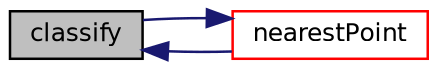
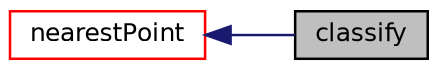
  digraph {
    rankdir=LR
    fontname="DejaVu Sans"
    node [fontname="DejaVu Sans" fontsize=10 shape=record]
    edge [color=midnightblue dir=back fontname="DejaVu Sans" fontsize=10 labelfontname=FreeSans labelfontsize=10 style=solid]
    n1 [color=black fillcolor=grey75 fontcolor=black height=0.2 label=classify style=filled width=0.4]
    n2 [color=red height=0.2 label=nearestPoint width=0.4]
-   n1 -> n2
    n2 -> n1
  }
